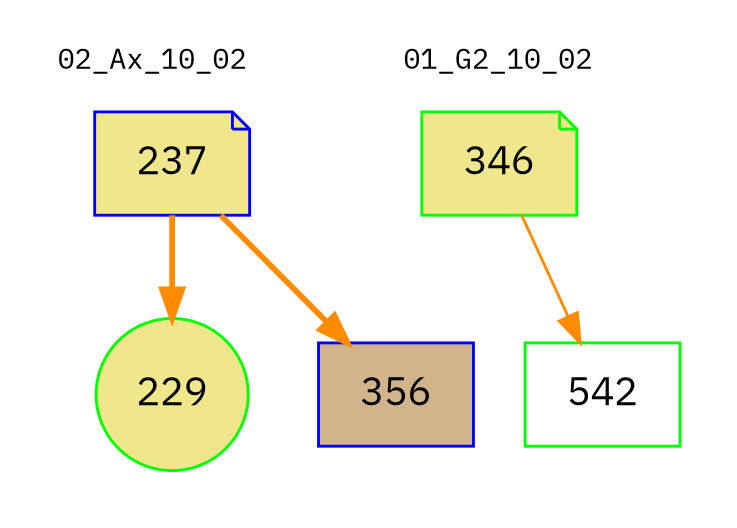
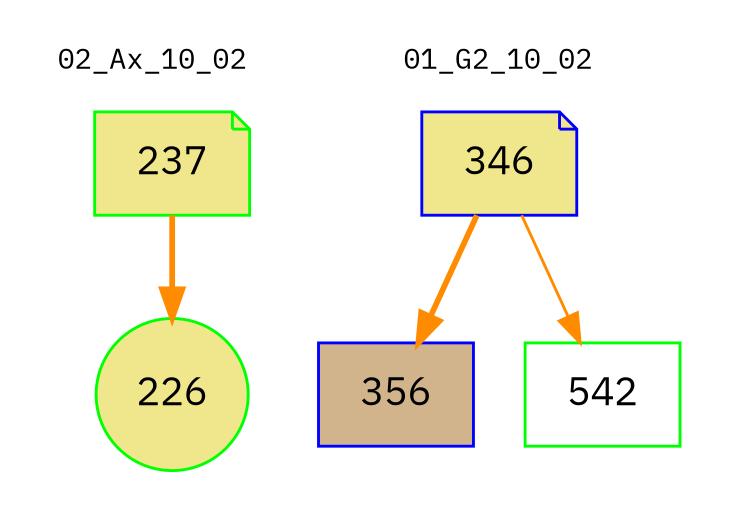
  digraph {
    fontname="IBM Plex Mono"
    node [color=blue fillcolor=khaki fontname="IBM Plex Mono" shape=note style=filled]
    edge [color=darkorange fontname="IBM Plex Mono" style=bold]
-   n1 [label=237]
-   n2 [color=green label=229 shape=circle]
-   n3 [color=green label=346]
+   n1 [color=green label=237]
+   n2 [color=green label=226 shape=circle]
+   n3 [label=346]
    n4 [color=green fillcolor=white label=542 shape=box]
    n5 [fillcolor=tan label=356 shape=box]
    subgraph cluster_1 {
      color=white
      fontsize=10
      label="02_Ax_10_02"
      n1
      n2
    }
    subgraph cluster_2 {
      color=white
      fontsize=10
      label="01_G2_10_02"
      n3
      n4
      n5
    }
    n1 -> n2
    n3 -> n4 [style=solid]
-   n1 -> n5
+   n3 -> n5
  }
